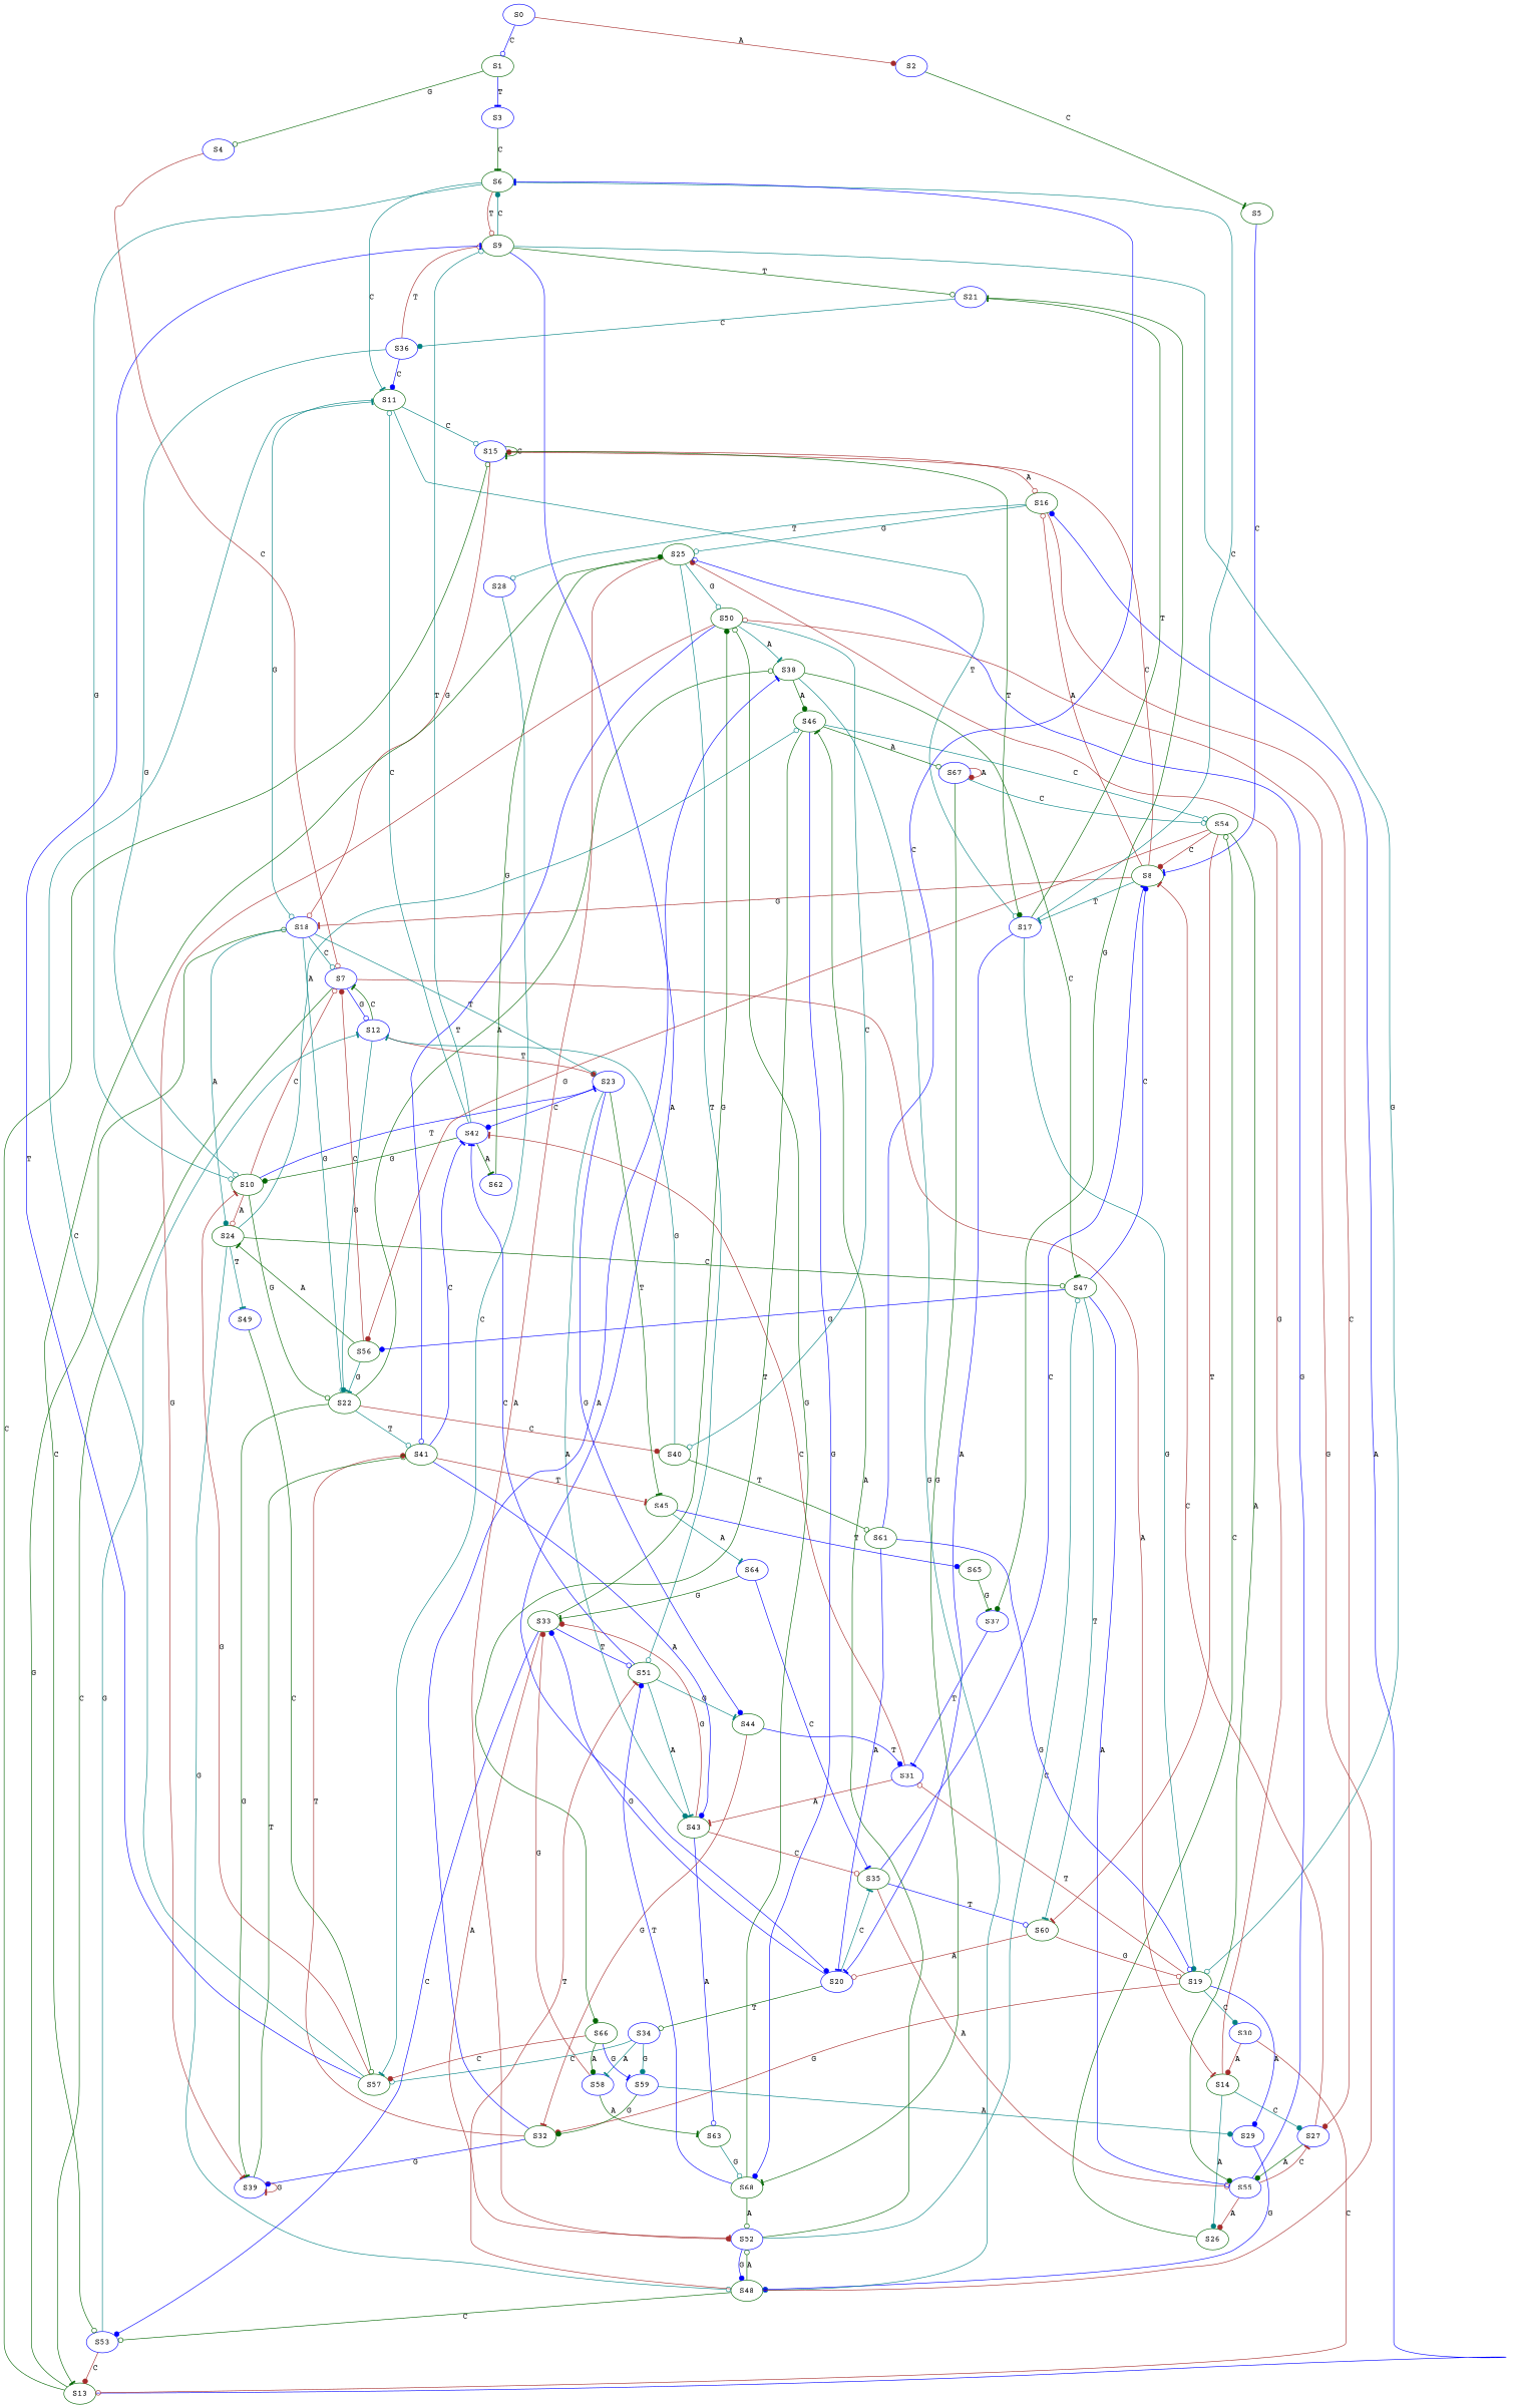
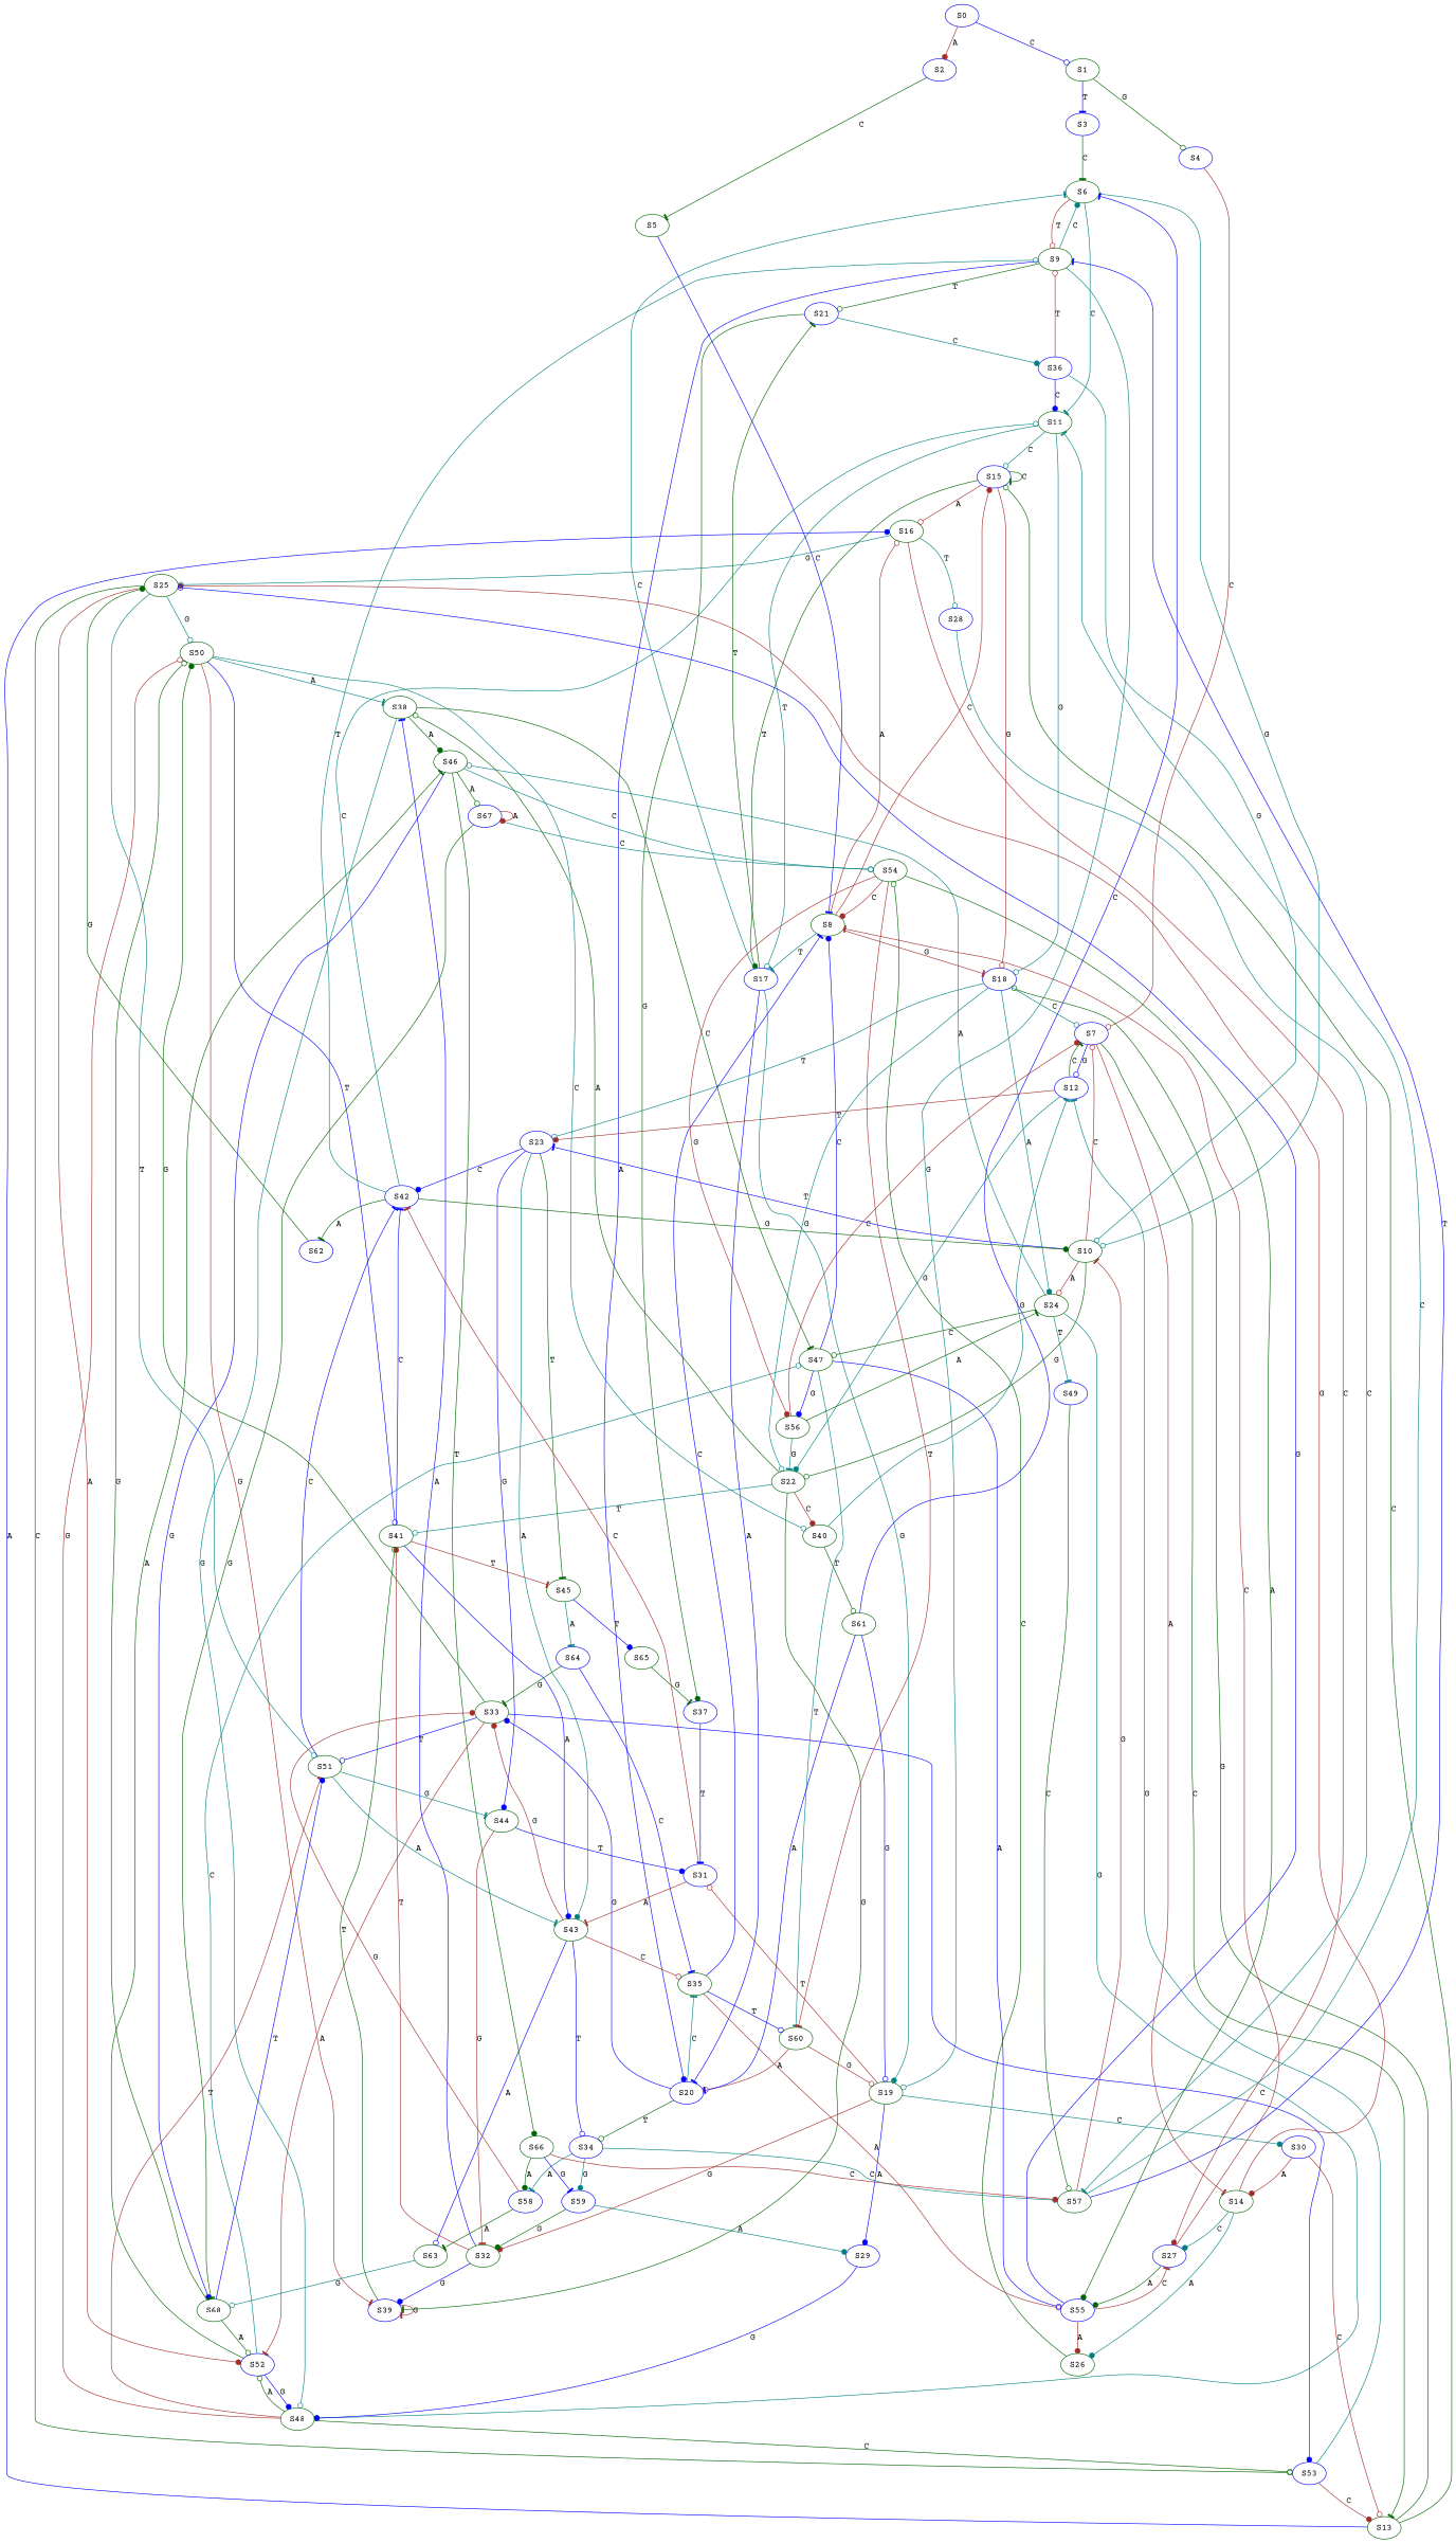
  strict digraph {
    fontname="Courier Prime"
    node [color=darkgreen fontname="Courier Prime"]
    edge [arrowhead=odot color=teal fontname="Courier Prime"]
    S0 [color=blue]
    S1
    S2 [color=blue]
    S3 [color=blue]
    S4 [color=blue]
    S5
    S6
    S7 [color=blue]
    S8
    S9
    S10
    S11
    S12 [color=blue]
    S13
    S14
    S15 [color=blue]
    S16
    S17 [color=blue]
    S18 [color=blue]
    S19
    S20 [color=blue]
    S21 [color=blue]
    S22
    S23 [color=blue]
    S24
    S25
    S26
    S27 [color=blue]
    S28 [color=blue]
    S29 [color=blue]
    S30 [color=blue]
    S31 [color=blue]
    S32
    S33
    S34 [color=blue]
    S35
    S36 [color=blue]
    S37 [color=blue]
    S38
    S39 [color=blue]
    S40
    S41
    S42 [color=blue]
    S43
    S44
    S45
    S46
    S47
    S48
    S49 [color=blue]
    S50
    S51
    S52 [color=blue]
    S53 [color=blue]
    S54
    S55 [color=blue]
    S57
    S58 [color=blue]
    S59 [color=blue]
    S60
    S61
    S62 [color=blue]
    S63
    S64 [color=blue]
    S65
    S66
    S67 [color=blue]
    S68
    S56
    S0 -> S1 [color=blue label=C]
    S0 -> S2 [arrowhead=dot color=brown label=A]
    S1 -> S3 [arrowhead=tee color=blue label=T]
    S1 -> S4 [color=darkgreen label=G]
    S2 -> S5 [arrowhead=tee color=darkgreen label=C]
    S3 -> S6 [arrowhead=tee color=darkgreen label=C]
    S4 -> S7 [color=brown label=C]
    S5 -> S8 [arrowhead=tee color=blue label=C]
    S6 -> S9 [color=brown label=T]
    S6 -> S10 [label=G]
    S6 -> S11 [arrowhead=tee label=C]
    S7 -> S12 [color=blue label=G]
    S7 -> S13 [arrowhead=tee color=darkgreen label=C]
    S7 -> S14 [arrowhead=tee color=brown label=A]
    S8 -> S15 [arrowhead=dot color=brown label=C]
    S8 -> S16 [color=brown label=A]
    S8 -> S17 [arrowhead=tee label=T]
    S8 -> S18 [arrowhead=tee color=brown label=G]
    S9 -> S6 [arrowhead=dot label=C]
    S9 -> S19 [label=G]
    S9 -> S20 [arrowhead=dot color=blue label=A]
    S9 -> S21 [color=darkgreen label=T]
    S10 -> S7 [color=brown label=C]
    S10 -> S22 [color=darkgreen label=G]
    S10 -> S23 [arrowhead=tee color=blue label=T]
    S10 -> S24 [color=brown label=A]
    S11 -> S15 [label=C]
    S11 -> S17 [label=T]
    S11 -> S18 [label=G]
    S12 -> S7 [arrowhead=tee color=darkgreen label=C]
    S12 -> S22 [arrowhead=dot label=G]
    S12 -> S23 [arrowhead=dot color=brown label=T]
    S13 -> S15 [color=darkgreen label=C]
    S13 -> S16 [arrowhead=dot color=blue label=A]
    S13 -> S18 [color=darkgreen label=G]
    S14 -> S25 [arrowhead=dot color=brown label=G]
    S14 -> S26 [arrowhead=dot label=A]
    S14 -> S27 [arrowhead=dot label=C]
    S15 -> S15 [arrowhead=tee color=darkgreen label=C]
    S15 -> S16 [color=brown label=A]
    S15 -> S17 [arrowhead=dot color=darkgreen label=T]
    S15 -> S18 [color=brown label=G]
    S16 -> S25 [label=G]
    S16 -> S27 [arrowhead=dot color=brown label=C]
    S16 -> S28 [label=T]
    S17 -> S6 [arrowhead=tee label=C]
    S17 -> S19 [arrowhead=dot label=G]
    S17 -> S20 [arrowhead=tee color=blue label=A]
    S17 -> S21 [arrowhead=tee color=darkgreen label=T]
    S18 -> S7 [label=C]
    S18 -> S22 [label=G]
    S18 -> S23 [label=T]
    S18 -> S24 [arrowhead=dot label=A]
    S19 -> S29 [arrowhead=dot color=blue label=A]
    S19 -> S30 [arrowhead=dot label=C]
    S19 -> S31 [color=brown label=T]
    S19 -> S32 [arrowhead=dot color=brown label=G]
    S20 -> S33 [arrowhead=dot color=blue label=G]
    S20 -> S34 [color=darkgreen label=T]
    S20 -> S35 [arrowhead=tee label=C]
    S21 -> S36 [arrowhead=dot label=C]
    S21 -> S37 [arrowhead=dot color=darkgreen label=G]
    S22 -> S38 [color=darkgreen label=A]
    S22 -> S39 [arrowhead=tee color=darkgreen label=G]
    S22 -> S40 [arrowhead=dot color=brown label=C]
    S22 -> S41 [label=T]
    S23 -> S42 [arrowhead=dot color=blue label=C]
    S23 -> S43 [arrowhead=dot label=A]
    S23 -> S44 [arrowhead=dot color=blue label=G]
    S23 -> S45 [arrowhead=tee color=darkgreen label=T]
    S24 -> S46 [label=A]
    S24 -> S47 [color=darkgreen label=C]
    S24 -> S48 [label=G]
    S24 -> S49 [arrowhead=tee label=T]
    S25 -> S50 [label=G]
    S25 -> S51 [label=T]
    S25 -> S52 [arrowhead=dot color=brown label=A]
    S25 -> S53 [color=darkgreen label=C]
    S26 -> S54 [color=darkgreen label=C]
    S27 -> S8 [arrowhead=tee color=brown label=C]
    S27 -> S55 [arrowhead=dot color=darkgreen label=A]
    S28 -> S57 [arrowhead=tee label=C]
    S29 -> S48 [arrowhead=dot color=blue label=G]
    S30 -> S13 [color=brown label=C]
    S30 -> S14 [arrowhead=dot color=brown label=A]
    S31 -> S42 [arrowhead=tee color=brown label=C]
    S31 -> S43 [arrowhead=tee color=brown label=A]
    S32 -> S38 [arrowhead=tee color=blue label=A]
    S32 -> S39 [arrowhead=dot color=blue label=G]
    S32 -> S41 [arrowhead=dot color=brown label=T]
    S33 -> S50 [arrowhead=dot color=darkgreen label=G]
    S33 -> S51 [color=blue label=T]
    S33 -> S52 [arrowhead=tee color=brown label=A]
    S33 -> S53 [arrowhead=dot color=blue label=C]
    S34 -> S57 [label=C]
    S34 -> S58 [arrowhead=tee label=A]
    S34 -> S59 [arrowhead=dot label=G]
    S35 -> S8 [arrowhead=tee color=blue label=C]
    S35 -> S55 [color=brown label=A]
    S35 -> S60 [color=blue label=T]
    S36 -> S9 [color=brown label=T]
    S36 -> S10 [label=G]
    S36 -> S11 [arrowhead=dot color=blue label=C]
    S37 -> S31 [arrowhead=tee color=blue label=T]
    S38 -> S46 [arrowhead=dot color=darkgreen label=A]
    S38 -> S47 [arrowhead=tee color=darkgreen label=C]
    S38 -> S48 [label=G]
    S39 -> S39 [arrowhead=tee color=brown label=G]
    S39 -> S41 [color=darkgreen label=T]
    S40 -> S12 [arrowhead=tee label=G]
    S40 -> S61 [color=darkgreen label=T]
    S41 -> S42 [arrowhead=tee color=blue label=C]
    S41 -> S43 [arrowhead=dot color=blue label=A]
    S41 -> S45 [arrowhead=tee color=brown label=T]
    S42 -> S9 [label=T]
    S42 -> S10 [arrowhead=dot color=darkgreen label=G]
    S42 -> S11 [label=C]
    S42 -> S62 [arrowhead=tee color=darkgreen label=A]
    S43 -> S33 [arrowhead=dot color=brown label=G]
+   S43 -> S34 [color=blue label=T]
    S43 -> S35 [color=brown label=C]
    S43 -> S63 [color=blue label=A]
    S44 -> S31 [arrowhead=dot color=blue label=T]
    S44 -> S32 [arrowhead=tee color=brown label=G]
    S45 -> S64 [arrowhead=tee label=A]
    S45 -> S65 [arrowhead=dot color=blue label=T]
    S46 -> S54 [label=C]
    S46 -> S66 [arrowhead=dot color=darkgreen label=T]
    S46 -> S67 [color=darkgreen label=A]
    S46 -> S68 [arrowhead=dot color=blue label=G]
    S47 -> S8 [arrowhead=dot color=blue label=C]
    S47 -> S55 [color=blue label=A]
    S47 -> S60 [arrowhead=tee label=T]
    S47 -> S56 [arrowhead=dot color=blue label=G]
    S48 -> S50 [color=brown label=G]
    S48 -> S51 [arrowhead=tee color=brown label=T]
    S48 -> S52 [color=darkgreen label=A]
    S48 -> S53 [color=darkgreen label=C]
    S49 -> S57 [color=darkgreen label=C]
    S50 -> S38 [arrowhead=tee label=A]
    S50 -> S39 [arrowhead=tee color=brown label=G]
    S50 -> S40 [label=C]
    S50 -> S41 [color=blue label=T]
    S51 -> S42 [arrowhead=tee color=blue label=C]
    S51 -> S43 [arrowhead=tee label=A]
    S51 -> S44 [arrowhead=tee label=G]
    S52 -> S46 [arrowhead=tee color=darkgreen label=A]
    S52 -> S47 [label=C]
    S52 -> S48 [arrowhead=dot color=blue label=G]
    S53 -> S12 [arrowhead=tee label=G]
    S53 -> S13 [arrowhead=dot color=brown label=C]
    S54 -> S8 [arrowhead=dot color=brown label=C]
    S54 -> S55 [arrowhead=dot color=darkgreen label=A]
    S54 -> S60 [arrowhead=tee color=brown label=T]
    S54 -> S56 [arrowhead=dot color=brown label=G]
    S55 -> S25 [color=blue label=G]
    S55 -> S26 [arrowhead=dot color=brown label=A]
    S55 -> S27 [arrowhead=tee color=brown label=C]
    S57 -> S9 [arrowhead=tee color=blue label=T]
    S57 -> S10 [arrowhead=tee color=brown label=G]
    S57 -> S11 [arrowhead=tee label=C]
    S58 -> S33 [arrowhead=dot color=brown label=G]
    S58 -> S63 [arrowhead=tee color=darkgreen label=A]
    S59 -> S29 [arrowhead=dot label=A]
    S59 -> S32 [arrowhead=dot color=darkgreen label=G]
    S60 -> S19 [color=brown label=G]
    S60 -> S20 [color=brown label=A]
    S61 -> S6 [arrowhead=tee color=blue label=C]
    S61 -> S19 [color=blue label=G]
    S61 -> S20 [arrowhead=tee color=blue label=A]
    S62 -> S25 [arrowhead=dot color=darkgreen label=G]
    S63 -> S68 [label=G]
    S64 -> S33 [arrowhead=tee color=darkgreen label=G]
    S64 -> S35 [arrowhead=tee color=blue label=C]
    S65 -> S37 [arrowhead=tee color=darkgreen label=G]
    S66 -> S57 [arrowhead=dot color=brown label=C]
    S66 -> S58 [arrowhead=dot color=darkgreen label=A]
    S66 -> S59 [arrowhead=tee color=blue label=G]
    S67 -> S54 [label=C]
    S67 -> S67 [arrowhead=dot color=brown label=A]
    S67 -> S68 [arrowhead=tee color=darkgreen label=G]
    S68 -> S50 [color=darkgreen label=G]
    S68 -> S51 [arrowhead=dot color=blue label=T]
    S68 -> S52 [color=darkgreen label=A]
    S56 -> S7 [arrowhead=dot color=brown label=C]
    S56 -> S22 [arrowhead=tee label=G]
    S56 -> S24 [arrowhead=tee color=darkgreen label=A]
  }
